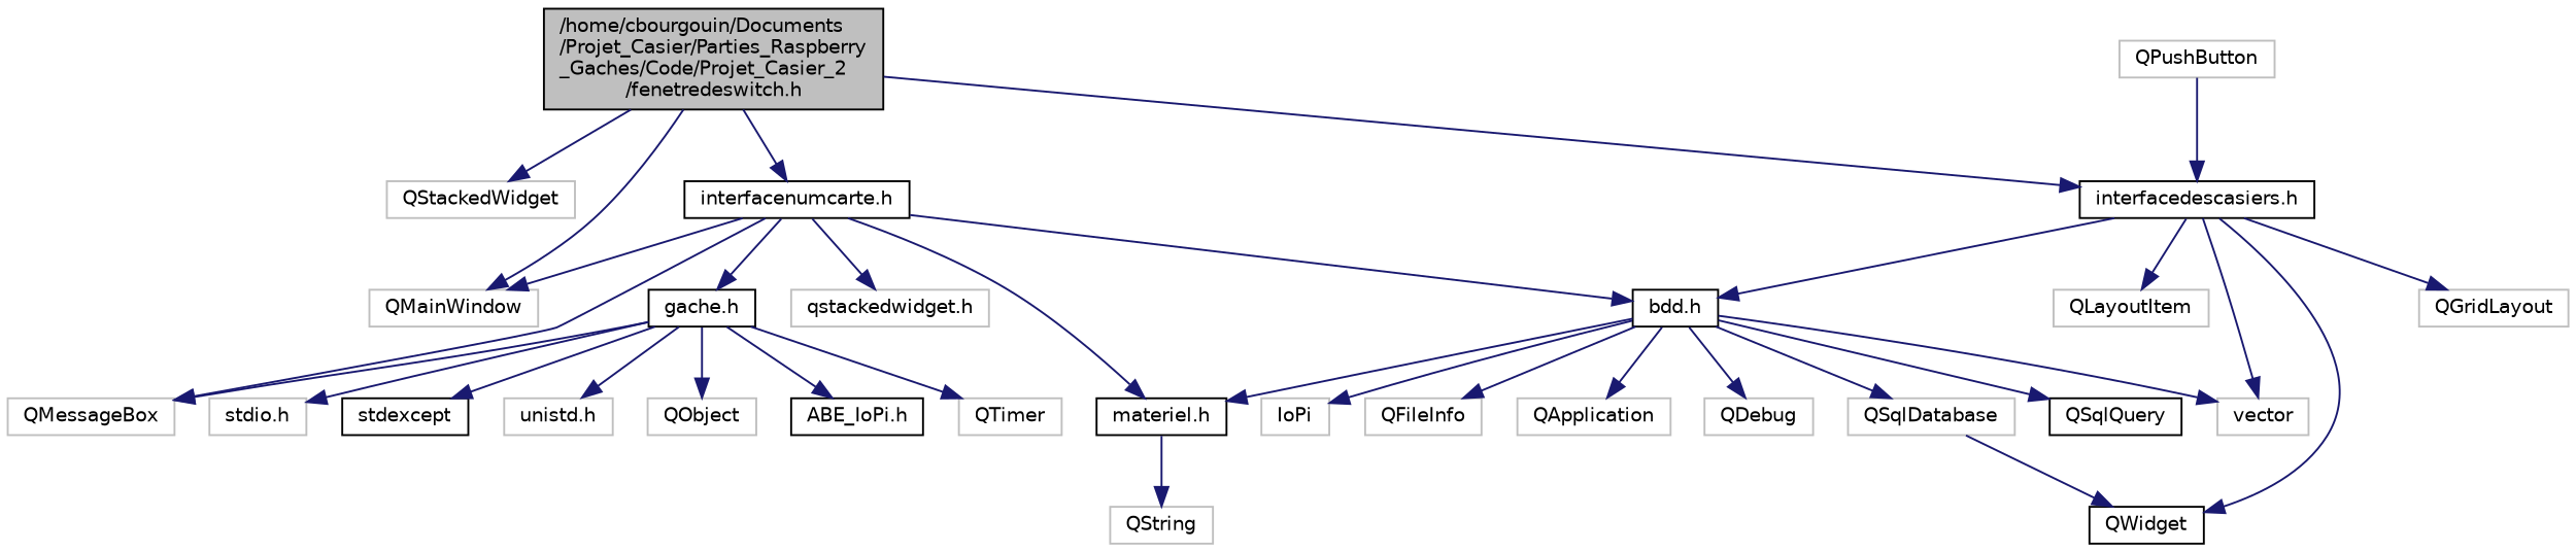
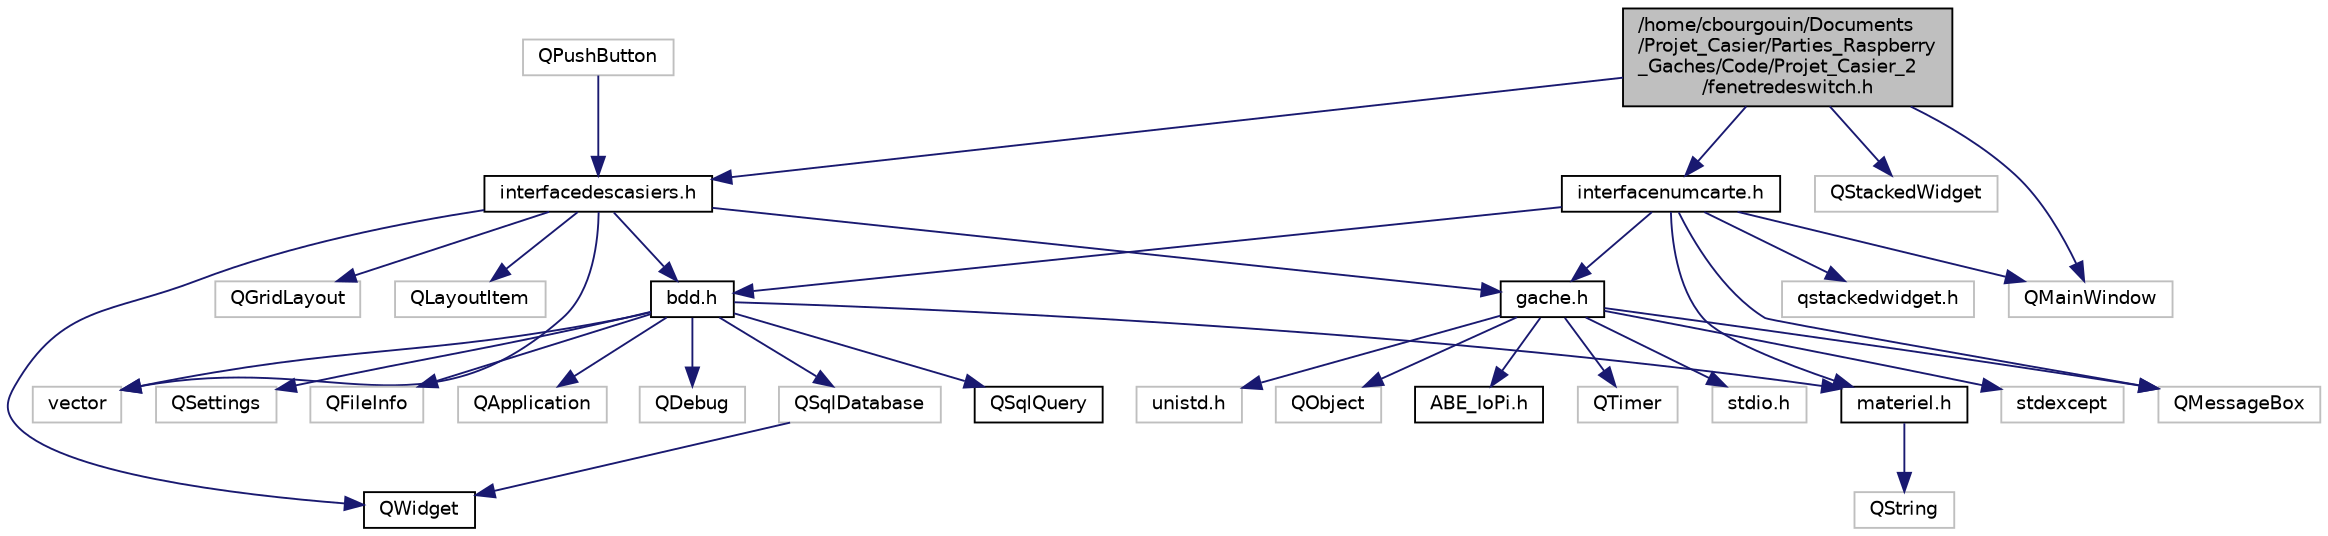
  digraph {
    node [color=grey75 fillcolor=white fontname=Helvetica fontsize=10 shape=record style=filled]
    edge [color=midnightblue fontname=Helvetica fontsize=10 labelfontname=Helvetica labelfontsize=10 style=solid]
    n1 [color=black fillcolor=grey75 fontcolor=black height=0.2 label="/home/cbourgouin/Documents\l/Projet_Casier/Parties_Raspberry\l_Gaches/Code/Projet_Casier_2\l/fenetredeswitch.h" width=0.4]
    n2 [height=0.2 label=QMainWindow width=0.4]
    n3 [height=0.2 label=QStackedWidget width=0.4]
    n4 [color=black height=0.2 label="interfacedescasiers.h" width=0.4]
    n5 [color=black height=0.2 label="interfacenumcarte.h" width=0.4]
    n6 [color=black height=0.2 label=QWidget width=0.4]
    n7 [height=0.2 label=QGridLayout width=0.4]
    n8 [height=0.2 label=QLayoutItem width=0.4]
    n9 [height=0.2 label=vector width=0.4]
    n10 [color=black height=0.2 label="bdd.h" width=0.4]
    n11 [color=black height=0.2 label="gache.h" width=0.4]
    n12 [color=black height=0.2 label="materiel.h" width=0.4]
    n13 [height=0.2 label=QMessageBox width=0.4]
    n14 [height=0.2 label="qstackedwidget.h" width=0.4]
    n15 [height=0.2 label=QPushButton width=0.4]
    n16 [height=0.2 label=QSqlDatabase width=0.4]
    n17 [color=black height=0.2 label=QSqlQuery width=0.4]
-   n18 [height=0.2 label=IoPi width=0.4]
+   n18 [height=0.2 label=QSettings width=0.4]
    n19 [height=0.2 label=QFileInfo width=0.4]
    n20 [height=0.2 label=QApplication width=0.4]
    n21 [height=0.2 label=QDebug width=0.4]
    n22 [height=0.2 label=QTimer width=0.4]
    n23 [height=0.2 label="stdio.h" width=0.4]
-   n24 [color=black height=0.2 label=stdexcept width=0.4]
+   n24 [height=0.2 label=stdexcept width=0.4]
    n25 [height=0.2 label="unistd.h" width=0.4]
    n26 [height=0.2 label=QObject width=0.4]
    n27 [color=black height=0.2 label="ABE_IoPi.h" width=0.4]
    n28 [height=0.2 label=QString width=0.4]
    n1 -> n2
    n1 -> n3
    n1 -> n4
    n1 -> n5
    n4 -> n6
    n4 -> n7
    n4 -> n8
    n4 -> n9
    n4 -> n10
+   n4 -> n11
    n5 -> n2
    n5 -> n10
    n5 -> n11
    n5 -> n12
    n5 -> n13
    n5 -> n14
    n10 -> n9
    n10 -> n12
    n10 -> n16
    n10 -> n17
    n10 -> n18
    n10 -> n19
    n10 -> n20
    n10 -> n21
    n11 -> n13
    n11 -> n22
    n11 -> n23
    n11 -> n24
    n11 -> n25
    n11 -> n26
    n11 -> n27
    n12 -> n28
    n15 -> n4
    n16 -> n6
  }
